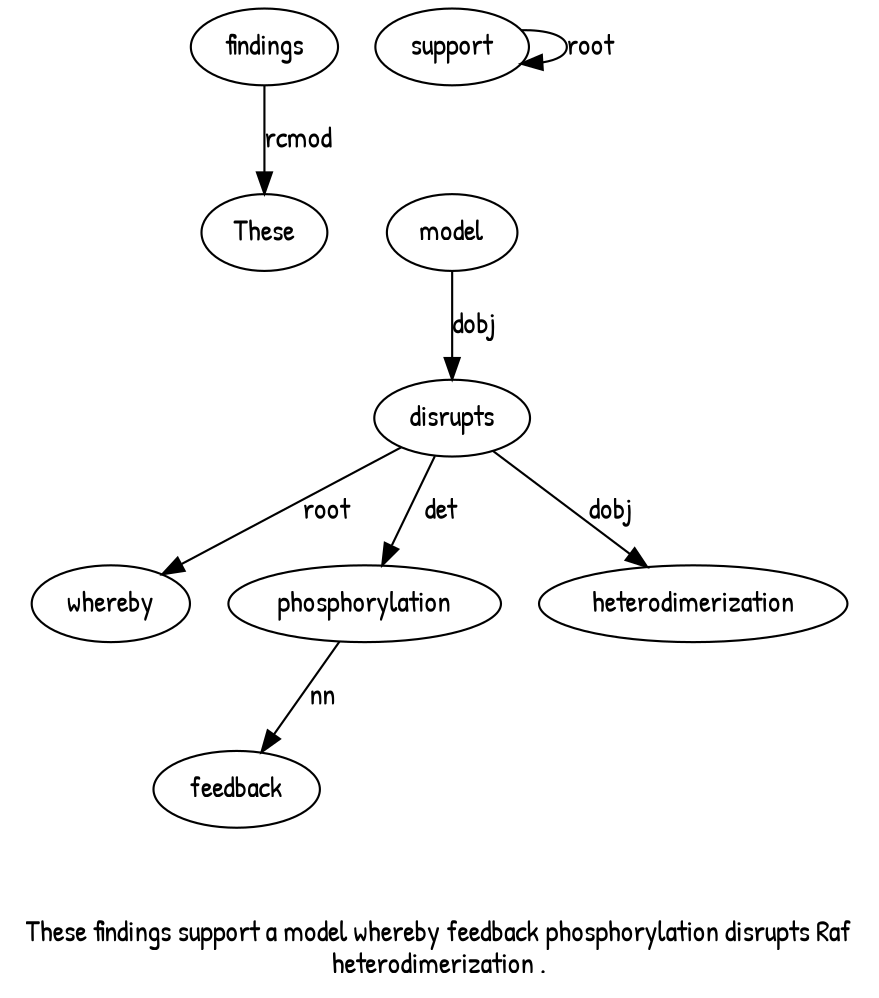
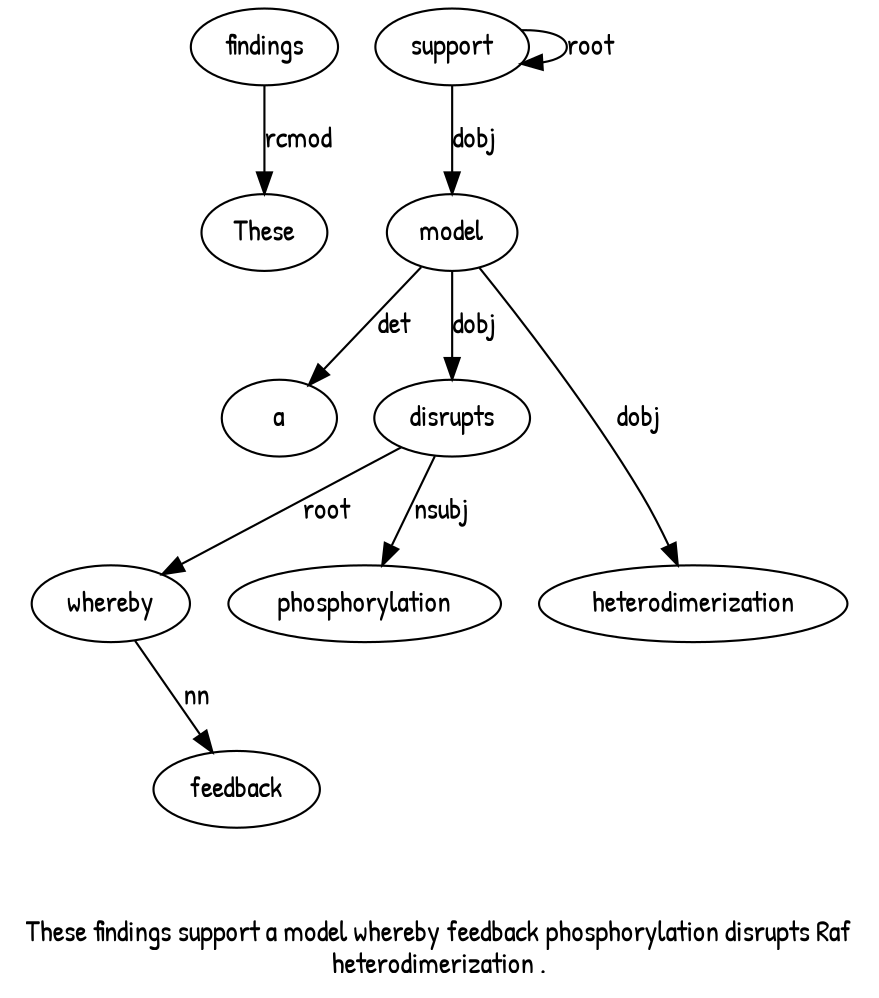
  digraph {
    fontname="Patrick Hand"
    label="These findings support a model whereby feedback phosphorylation disrupts Raf\nheterodimerization ."
    node [fillcolor=white fontname="Patrick Hand" style=filled]
    edge [fontname="Patrick Hand"]
    n1 [label=findings]
    n2 [label=These]
    n3 [label=support]
    n4 [label=model]
+   n5 [label=a]
    n6 [label=disrupts]
    n7 [label=whereby]
    n8 [label=phosphorylation]
    n9 [label=heterodimerization]
    n10 [label=feedback]
    n1 -> n2 [label=rcmod]
    n3 -> n3 [label=root]
+   n3 -> n4 [label=dobj]
+   n4 -> n5 [label=det]
    n4 -> n6 [label=dobj]
    n6 -> n7 [label=root]
-   n6 -> n8 [label=det]
-   n6 -> n9 [label=dobj]
-   n8 -> n10 [label=nn]
+   n6 -> n8 [label=nsubj]
+   n4 -> n9 [label=dobj]
+   n7 -> n10 [label=nn]
  }
